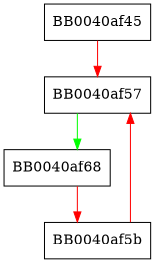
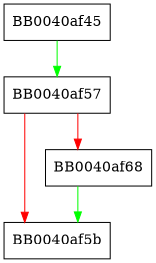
  digraph {
    splines=ortho
    node [shape=box]
    edge [color=red]
    n1 [label=BB0040af45]
    BB0040af57
    BB0040af5b
    BB0040af68
-   n1 -> BB0040af57
-   BB0040af5b -> BB0040af57
-   BB0040af57 -> BB0040af68 [color=green]
-   BB0040af68 -> BB0040af5b
+   n1 -> BB0040af57 [color=green]
+   BB0040af57 -> BB0040af5b
+   BB0040af57 -> BB0040af68
+   BB0040af68 -> BB0040af5b [color=green]
  }
